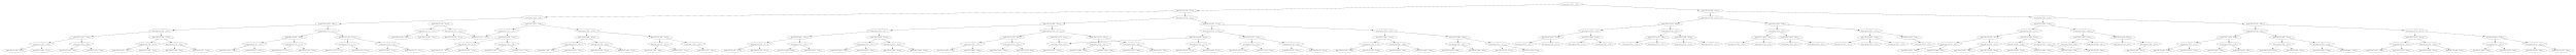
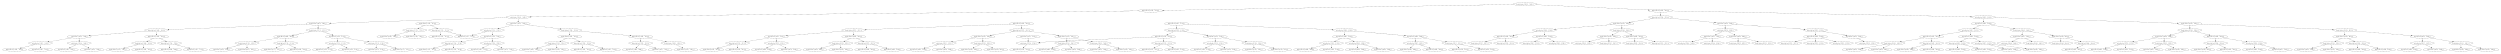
  digraph {
    fontname="Roboto Mono"
    node [fontname="Roboto Mono"]
    edge [fontname="Roboto Mono"]
    n1 [label="Node{data=[7655, 7655]}"]
    n2 [label="Node{data=[5120, 5120]}"]
    n3 [label="Node{data=[9252, 9252]}"]
    n4 [label="Node{data=[1440, 1440]}"]
-   n5 [label="Node{data=[5213, 5213]}"]
    n6 [label="Node{data=[9236, 9236]}"]
    n7 [label="Node{data=[9443, 9443]}"]
    n8 [label="Node{data=[1222, 1222]}"]
    n9 [label="Node{data=[3015, 3015]}"]
    n10 [label="Node{data=[5197, 5197]}"]
    n11 [label="Node{data=[5229, 5229]}"]
    n12 [label="Node{data=[1214, 1214]}"]
    n13 [label="Node{data=[1230, 1230]}"]
    n14 [label="Node{data=[1448, 1448]}"]
    n15 [label="Node{data=[5112, 5112]}"]
    n16 [label="Node{data=[1218, 1218]}"]
    n17 [label="Node{data=[1211, 1211]}"]
    n18 [label="Node{data=[1226, 1226]}"]
    n19 [label="Node{data=[1436, 1436]}"]
    n20 [label="Node{data=[1210, 1210]}"]
    n21 [label="Node{data=[1178, 1178]}"]
    n22 [label="Node{data=[1212, 1212]}"]
    n23 [label="Node{data=[1216, 1216]}"]
    n24 [label="Node{data=[1220, 1220]}"]
    n25 [label="Node{data=[1168, 1168]}"]
    n26 [label="Node{data=[1209, 1209]}"]
    n27 [label="Node{data=[1213, 1213]}"]
    n28 [label="Node{data=[1215, 1215]}"]
    n29 [label="Node{data=[1217, 1217]}"]
    n30 [label="Node{data=[1219, 1219]}"]
    n31 [label="Node{data=[1221, 1221]}"]
    n32 [label="Node{data=[1224, 1224]}"]
    n33 [label="Node{data=[1228, 1228]}"]
    n34 [label="Node{data=[1232, 1232]}"]
    n35 [label="Node{data=[1438, 1438]}"]
    n36 [label="Node{data=[1223, 1223]}"]
    n37 [label="Node{data=[1225, 1225]}"]
    n38 [label="Node{data=[1227, 1227]}"]
    n39 [label="Node{data=[1229, 1229]}"]
    n40 [label="Node{data=[1231, 1231]}"]
    n41 [label="Node{data=[1408, 1408]}"]
    n42 [label="Node{data=[1437, 1437]}"]
    n43 [label="Node{data=[1444, 1444]}"]
    n44 [label="Node{data=[1452, 1452]}"]
    n45 [label="Node{data=[5020, 5020]}"]
    n46 [label="Node{data=[5116, 5116]}"]
    n47 [label="Node{data=[1442, 1442]}"]
    n48 [label="Node{data=[1446, 1446]}"]
    n49 [label="Node{data=[1450, 1450]}"]
    n50 [label="Node{data=[1726, 1726]}"]
    n51 [label="Node{data=[1441, 1441]}"]
    n52 [label="Node{data=[1443, 1443]}"]
    n53 [label="Node{data=[1445, 1445]}"]
    n54 [label="Node{data=[1447, 1447]}"]
    n55 [label="Node{data=[1449, 1449]}"]
    n56 [label="Node{data=[1451, 1451]}"]
    n57 [label="Node{data=[1721, 1721]}"]
    n58 [label="Node{data=[2786, 2786]}"]
    n59 [label="Node{data=[4128, 4128]}"]
    n60 [label="Node{data=[5110, 5110]}"]
    n61 [label="Node{data=[5114, 5114]}"]
    n62 [label="Node{data=[5118, 5118]}"]
    n63 [label="Node{data=[3817, 3817]}"]
    n64 [label="Node{data=[4152, 4152]}"]
    n65 [label="Node{data=[5109, 5109]}"]
    n66 [label="Node{data=[5111, 5111]}"]
    n67 [label="Node{data=[5113, 5113]}"]
    n68 [label="Node{data=[5115, 5115]}"]
    n69 [label="Node{data=[5117, 5117]}"]
    n70 [label="Node{data=[5119, 5119]}"]
    n71 [label="Node{data=[5128, 5128]}"]
    n72 [label="Node{data=[5205, 5205]}"]
    n73 [label="Node{data=[5221, 5221]}"]
    n74 [label="Node{data=[5237, 5237]}"]
    n75 [label="Node{data=[5124, 5124]}"]
    n76 [label="Node{data=[5193, 5193]}"]
    n77 [label="Node{data=[5201, 5201]}"]
    n78 [label="Node{data=[5209, 5209]}"]
    n79 [label="Node{data=[5122, 5122]}"]
    n80 [label="Node{data=[5126, 5126]}"]
    n81 [label="Node{data=[5130, 5130]}"]
    n82 [label="Node{data=[5195, 5195]}"]
    n83 [label="Node{data=[5121, 5121]}"]
    n84 [label="Node{data=[5123, 5123]}"]
    n85 [label="Node{data=[5125, 5125]}"]
    n86 [label="Node{data=[5127, 5127]}"]
    n87 [label="Node{data=[5129, 5129]}"]
    n88 [label="Node{data=[5192, 5192]}"]
    n89 [label="Node{data=[5194, 5194]}"]
    n90 [label="Node{data=[5196, 5196]}"]
    n91 [label="Node{data=[5199, 5199]}"]
    n92 [label="Node{data=[5203, 5203]}"]
    n93 [label="Node{data=[5207, 5207]}"]
    n94 [label="Node{data=[5211, 5211]}"]
    n95 [label="Node{data=[5198, 5198]}"]
    n96 [label="Node{data=[5200, 5200]}"]
    n97 [label="Node{data=[5202, 5202]}"]
    n98 [label="Node{data=[5204, 5204]}"]
    n99 [label="Node{data=[5206, 5206]}"]
    n100 [label="Node{data=[5208, 5208]}"]
    n101 [label="Node{data=[5210, 5210]}"]
    n102 [label="Node{data=[5212, 5212]}"]
    n103 [label="Node{data=[5217, 5217]}"]
    n104 [label="Node{data=[5225, 5225]}"]
    n105 [label="Node{data=[5233, 5233]}"]
    n106 [label="Node{data=[7651, 7651]}"]
    n107 [label="Node{data=[5215, 5215]}"]
    n108 [label="Node{data=[5219, 5219]}"]
    n109 [label="Node{data=[5223, 5223]}"]
    n110 [label="Node{data=[5227, 5227]}"]
    n111 [label="Node{data=[5214, 5214]}"]
    n112 [label="Node{data=[5216, 5216]}"]
    n113 [label="Node{data=[5218, 5218]}"]
    n114 [label="Node{data=[5220, 5220]}"]
    n115 [label="Node{data=[5222, 5222]}"]
    n116 [label="Node{data=[5224, 5224]}"]
    n117 [label="Node{data=[5226, 5226]}"]
    n118 [label="Node{data=[5228, 5228]}"]
    n119 [label="Node{data=[5231, 5231]}"]
    n120 [label="Node{data=[5235, 5235]}"]
    n121 [label="Node{data=[5261, 5261]}"]
    n122 [label="Node{data=[7653, 7653]}"]
    n123 [label="Node{data=[5230, 5230]}"]
    n124 [label="Node{data=[5232, 5232]}"]
    n125 [label="Node{data=[5234, 5234]}"]
    n126 [label="Node{data=[5236, 5236]}"]
    n127 [label="Node{data=[5238, 5238]}"]
    n128 [label="Node{data=[6465, 6465]}"]
    n129 [label="Node{data=[7652, 7652]}"]
    n130 [label="Node{data=[7654, 7654]}"]
    n131 [label="Node{data=[9226, 9226]}"]
    n132 [label="Node{data=[9244, 9244]}"]
    n133 [label="Node{data=[9292, 9292]}"]
    n134 [label="Node{data=[9459, 9459]}"]
    n135 [label="Node{data=[8420, 8420]}"]
    n136 [label="Node{data=[9232, 9232]}"]
    n137 [label="Node{data=[9240, 9240]}"]
    n138 [label="Node{data=[9248, 9248]}"]
    n139 [label="Node{data=[7657, 7657]}"]
    n140 [label="Node{data=[8465, 8465]}"]
    n141 [label="Node{data=[9230, 9230]}"]
    n142 [label="Node{data=[9234, 9234]}"]
    n143 [label="Node{data=[7656, 7656]}"]
    n144 [label="Node{data=[8166, 8166]}"]
    n145 [label="Node{data=[8422, 8422]}"]
    n146 [label="Node{data=[8518, 8518]}"]
    n147 [label="Node{data=[9229, 9229]}"]
    n148 [label="Node{data=[9231, 9231]}"]
    n149 [label="Node{data=[9233, 9233]}"]
    n150 [label="Node{data=[9235, 9235]}"]
    n151 [label="Node{data=[9238, 9238]}"]
    n152 [label="Node{data=[9242, 9242]}"]
    n153 [label="Node{data=[9246, 9246]}"]
    n154 [label="Node{data=[9250, 9250]}"]
    n155 [label="Node{data=[9237, 9237]}"]
    n156 [label="Node{data=[9239, 9239]}"]
    n157 [label="Node{data=[9241, 9241]}"]
    n158 [label="Node{data=[9243, 9243]}"]
    n159 [label="Node{data=[9245, 9245]}"]
    n160 [label="Node{data=[9247, 9247]}"]
    n161 [label="Node{data=[9249, 9249]}"]
    n162 [label="Node{data=[9251, 9251]}"]
    n163 [label="Node{data=[9284, 9284]}"]
    n164 [label="Node{data=[9435, 9435]}"]
    n165 [label="Node{data=[9451, 9451]}"]
    n166 [label="Node{data=[9463, 9463]}"]
    n167 [label="Node{data=[9280, 9280]}"]
    n168 [label="Node{data=[9288, 9288]}"]
    n169 [label="Node{data=[9325, 9325]}"]
    n170 [label="Node{data=[9439, 9439]}"]
    n171 [label="Node{data=[9278, 9278]}"]
    n172 [label="Node{data=[9282, 9282]}"]
    n173 [label="Node{data=[9286, 9286]}"]
    n174 [label="Node{data=[9290, 9290]}"]
    n175 [label="Node{data=[9266, 9266]}"]
    n176 [label="Node{data=[9279, 9279]}"]
    n177 [label="Node{data=[9281, 9281]}"]
    n178 [label="Node{data=[9283, 9283]}"]
    n179 [label="Node{data=[9285, 9285]}"]
    n180 [label="Node{data=[9287, 9287]}"]
    n181 [label="Node{data=[9289, 9289]}"]
    n182 [label="Node{data=[9291, 9291]}"]
    n183 [label="Node{data=[9294, 9294]}"]
    n184 [label="Node{data=[9384, 9384]}"]
    n185 [label="Node{data=[9437, 9437]}"]
    n186 [label="Node{data=[9441, 9441]}"]
    n187 [label="Node{data=[9293, 9293]}"]
    n188 [label="Node{data=[9324, 9324]}"]
    n189 [label="Node{data=[9368, 9368]}"]
    n190 [label="Node{data=[9396, 9396]}"]
    n191 [label="Node{data=[9436, 9436]}"]
    n192 [label="Node{data=[9438, 9438]}"]
    n193 [label="Node{data=[9440, 9440]}"]
    n194 [label="Node{data=[9442, 9442]}"]
    n195 [label="Node{data=[9447, 9447]}"]
    n196 [label="Node{data=[9455, 9455]}"]
    n197 [label="Node{data=[9461, 9461]}"]
    n198 [label="Node{data=[9465, 9465]}"]
    n199 [label="Node{data=[9445, 9445]}"]
    n200 [label="Node{data=[9449, 9449]}"]
    n201 [label="Node{data=[9453, 9453]}"]
    n202 [label="Node{data=[9457, 9457]}"]
    n203 [label="Node{data=[9444, 9444]}"]
    n204 [label="Node{data=[9446, 9446]}"]
    n205 [label="Node{data=[9448, 9448]}"]
    n206 [label="Node{data=[9450, 9450]}"]
    n207 [label="Node{data=[9452, 9452]}"]
    n208 [label="Node{data=[9454, 9454]}"]
    n209 [label="Node{data=[9456, 9456]}"]
    n210 [label="Node{data=[9458, 9458]}"]
    n211 [label="Node{data=[9460, 9460]}"]
    n212 [label="Node{data=[9462, 9462]}"]
    n213 [label="Node{data=[9464, 9464]}"]
    n214 [label="Node{data=[9466, 9466]}"]
    n215 [label="Node{data=[9467, 9467]}"]
    n1 -> n2
    n1 -> n3
    n2 -> n4
-   n2 -> n5
    n3 -> n6
    n3 -> n7
    n4 -> n8
    n4 -> n9
-   n5 -> n10
-   n5 -> n11
    n6 -> n131
    n6 -> n132
    n7 -> n133
    n7 -> n134
    n8 -> n12
    n8 -> n13
    n9 -> n14
    n9 -> n15
    n10 -> n71
    n10 -> n72
    n11 -> n73
    n11 -> n74
    n12 -> n16
    n12 -> n17
    n13 -> n18
    n13 -> n19
    n14 -> n43
    n14 -> n44
    n15 -> n45
    n15 -> n46
    n16 -> n23
    n16 -> n24
    n18 -> n32
    n18 -> n33
    n19 -> n34
    n19 -> n35
    n20 -> n21
    n20 -> n22
    n21 -> n25
    n21 -> n26
    n22 -> n17
    n22 -> n27
    n23 -> n28
    n23 -> n29
    n24 -> n30
    n24 -> n31
    n32 -> n36
    n32 -> n37
    n33 -> n38
    n33 -> n39
    n34 -> n40
    n34 -> n41
    n35 -> n42
    n43 -> n47
    n43 -> n48
    n44 -> n49
    n44 -> n50
    n45 -> n59
    n45 -> n60
    n46 -> n61
    n46 -> n62
    n47 -> n51
    n47 -> n52
    n48 -> n53
    n48 -> n54
    n49 -> n55
    n49 -> n56
    n50 -> n57
    n50 -> n58
    n59 -> n63
    n59 -> n64
    n60 -> n65
    n60 -> n66
    n61 -> n67
    n61 -> n68
    n62 -> n69
    n62 -> n70
    n71 -> n75
    n71 -> n76
    n72 -> n77
    n72 -> n78
    n73 -> n103
    n73 -> n104
    n74 -> n105
    n74 -> n106
    n75 -> n79
    n75 -> n80
    n76 -> n81
    n76 -> n82
    n77 -> n91
    n77 -> n92
    n78 -> n93
    n78 -> n94
    n79 -> n83
    n79 -> n84
    n80 -> n85
    n81 -> n87
    n81 -> n88
    n82 -> n89
    n82 -> n90
    n86 -> n80
    n91 -> n95
    n91 -> n96
    n92 -> n97
    n92 -> n98
    n93 -> n99
    n93 -> n100
    n94 -> n101
    n94 -> n102
    n103 -> n107
    n103 -> n108
    n104 -> n109
    n104 -> n110
    n105 -> n119
    n105 -> n120
    n106 -> n121
    n106 -> n122
    n107 -> n111
    n107 -> n112
    n108 -> n113
    n108 -> n114
    n109 -> n115
    n109 -> n116
    n110 -> n117
    n110 -> n118
    n119 -> n123
    n119 -> n124
    n120 -> n125
    n120 -> n126
    n121 -> n127
    n121 -> n128
    n122 -> n129
    n122 -> n130
    n131 -> n135
    n131 -> n136
    n132 -> n137
    n132 -> n138
    n133 -> n163
    n133 -> n164
    n134 -> n165
    n134 -> n166
    n135 -> n139
    n135 -> n140
    n136 -> n141
    n136 -> n142
    n137 -> n151
    n137 -> n152
    n138 -> n153
    n138 -> n154
    n139 -> n143
    n139 -> n144
    n140 -> n145
    n140 -> n146
    n141 -> n147
    n141 -> n148
    n141 -> n149
    n142 -> n150
    n151 -> n155
    n151 -> n156
    n152 -> n157
    n152 -> n158
    n153 -> n159
    n153 -> n160
    n154 -> n161
    n154 -> n162
    n163 -> n167
    n163 -> n168
    n164 -> n169
    n164 -> n170
    n165 -> n195
    n165 -> n196
    n166 -> n197
    n166 -> n198
    n167 -> n171
    n167 -> n172
    n168 -> n173
    n168 -> n174
    n169 -> n183
    n169 -> n184
    n170 -> n185
    n170 -> n186
    n171 -> n175
    n171 -> n176
    n172 -> n177
    n172 -> n178
    n173 -> n179
    n173 -> n180
    n174 -> n181
    n174 -> n182
    n183 -> n187
    n183 -> n188
    n184 -> n189
    n184 -> n190
    n185 -> n191
    n185 -> n192
    n186 -> n193
    n186 -> n194
    n195 -> n199
    n195 -> n200
    n196 -> n201
    n196 -> n202
    n197 -> n211
    n197 -> n212
    n198 -> n213
    n198 -> n214
    n199 -> n203
    n199 -> n204
    n200 -> n205
    n200 -> n206
    n201 -> n207
    n201 -> n208
    n202 -> n209
    n202 -> n210
    n214 -> n215
  }
